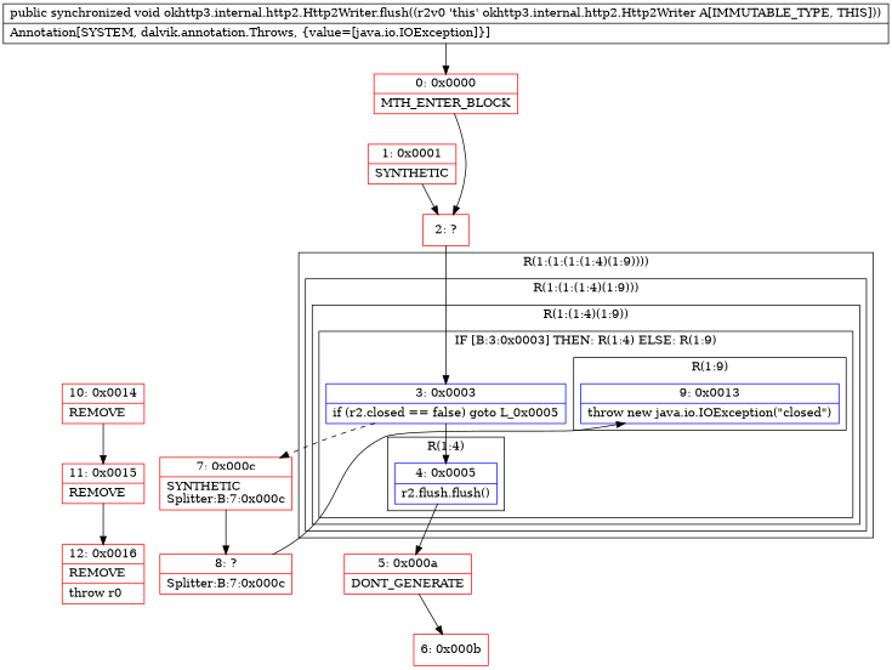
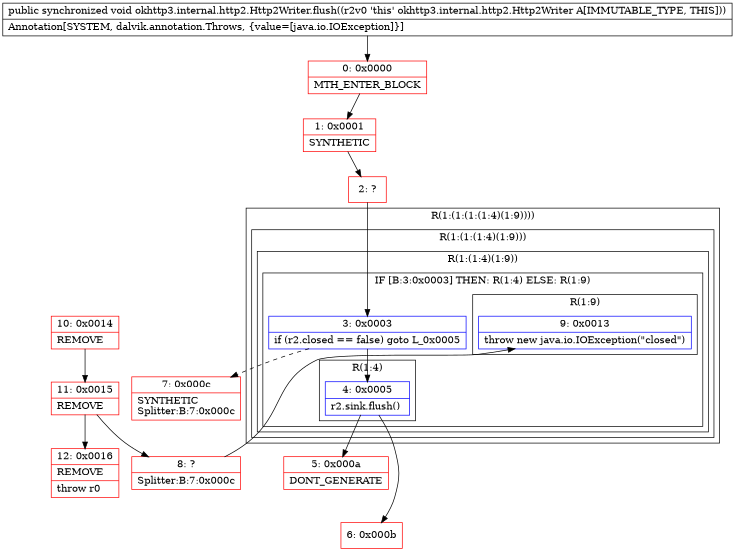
  digraph {
    node [color=red shape=record]
-   n1 [color=blue label="{4\:\ 0x0005|r2.flush.flush()\l}"]
+   n1 [color=blue label="{4\:\ 0x0005|r2.sink.flush()\l}"]
    n2 [color=blue label="{9\:\ 0x0013|throw new java.io.IOException(\"closed\")\l}"]
    n3 [color=blue label="{3\:\ 0x0003|if (r2.closed == false) goto L_0x0005\l}"]
    n4 [label="{5\:\ 0x000a|DONT_GENERATE\l}"]
    n5 [label="{7\:\ 0x000c|SYNTHETIC\lSplitter:B:7:0x000c\l}"]
    n6 [label="{8\:\ ?|Splitter:B:7:0x000c\l}"]
    n7 [label="{6\:\ 0x000b}"]
    n8 [label="{0\:\ 0x0000|MTH_ENTER_BLOCK\l}"]
    n9 [label="{1\:\ 0x0001|SYNTHETIC\l}"]
    n10 [label="{2\:\ ?}"]
    n11 [label="{10\:\ 0x0014|REMOVE\l}"]
    n12 [label="{11\:\ 0x0015|REMOVE\l}"]
    n13 [label="{12\:\ 0x0016|REMOVE\l|throw r0\l}"]
    n14 [label="{public synchronized void okhttp3.internal.http2.Http2Writer.flush((r2v0 'this' okhttp3.internal.http2.Http2Writer A[IMMUTABLE_TYPE, THIS]))  | Annotation[SYSTEM, dalvik.annotation.Throws, \{value=[java.io.IOException]\}]\l}" color=""]
    subgraph cluster_1 {
      label="R(1:(1:(1:(1:4)(1:9))))"
      subgraph cluster_2 {
        label="R(1:(1:(1:4)(1:9)))"
        subgraph cluster_3 {
          label="R(1:(1:4)(1:9))"
          subgraph cluster_4 {
            label="IF [B:3:0x0003] THEN: R(1:4) ELSE: R(1:9)"
            n3
            subgraph cluster_5 {
              label="R(1:4)"
              n1
            }
            subgraph cluster_6 {
              label="R(1:9)"
              n2
            }
          }
        }
      }
    }
    n1 -> n4
    n3 -> n1
    n3 -> n5 [style=dashed]
-   n4 -> n7
-   n5 -> n6
+   n1 -> n7
+   n12 -> n6
    n6 -> n2
-   n8 -> n10
+   n8 -> n9
    n9 -> n10
    n10 -> n3
    n11 -> n12
    n12 -> n13
    n14 -> n8
  }
